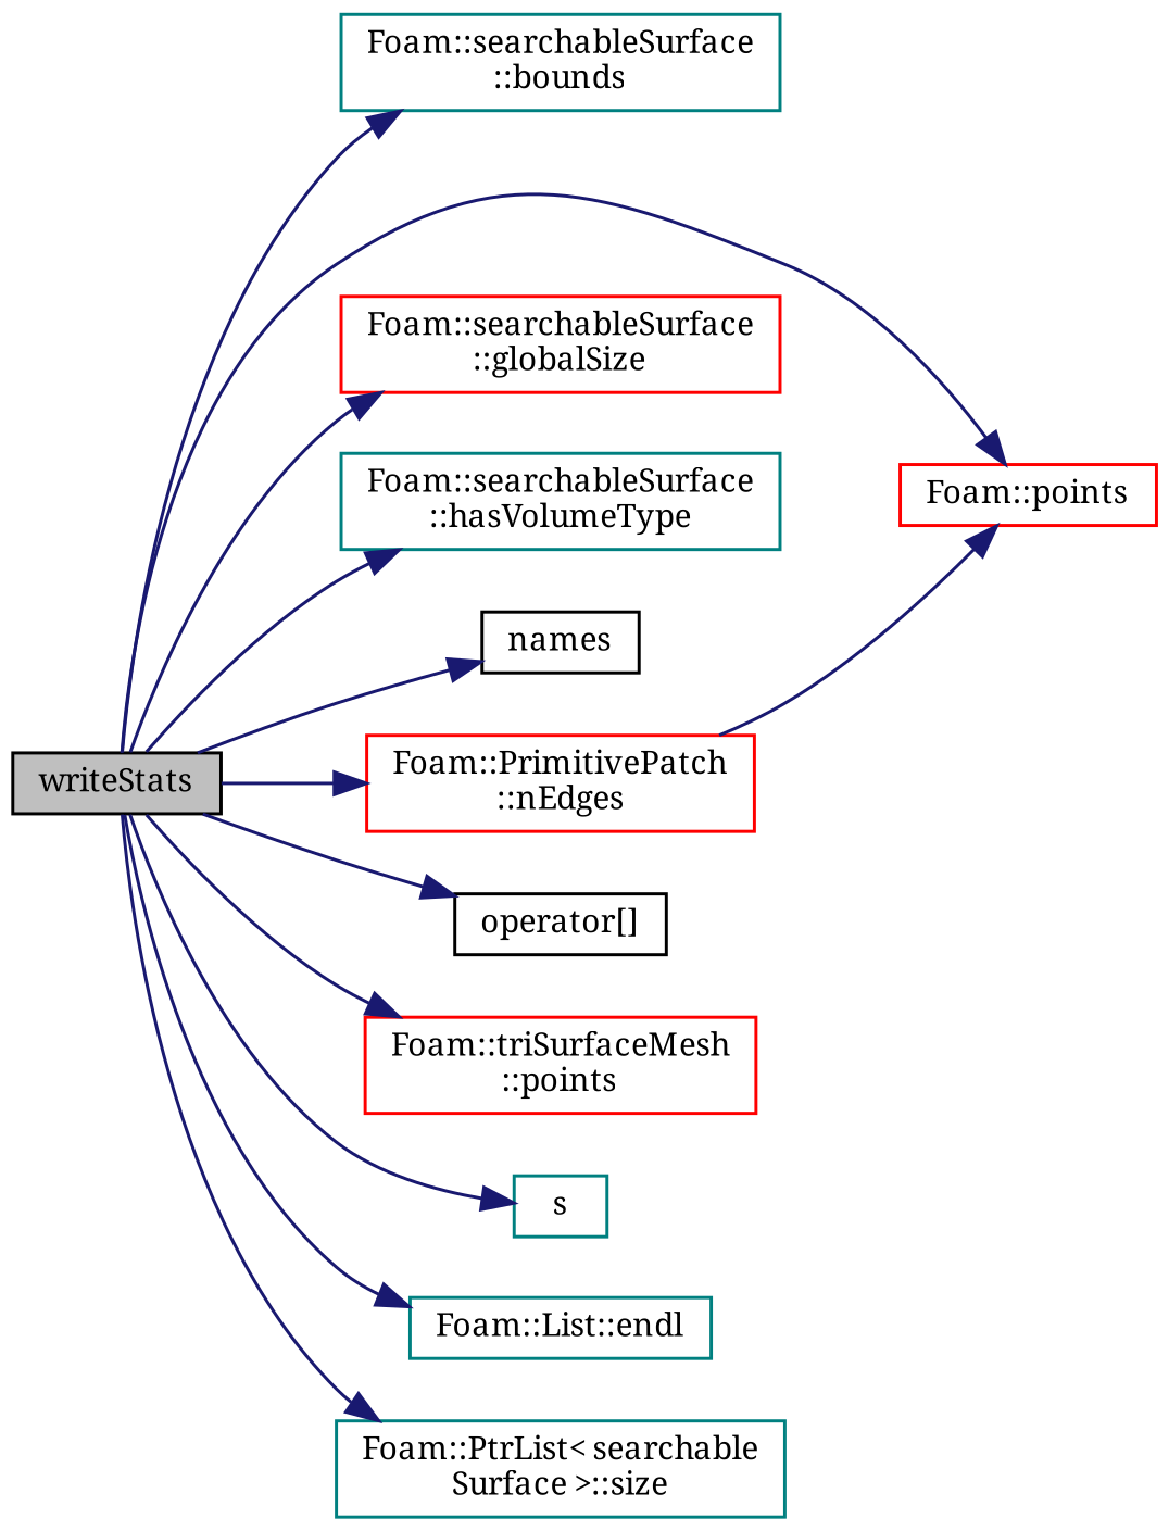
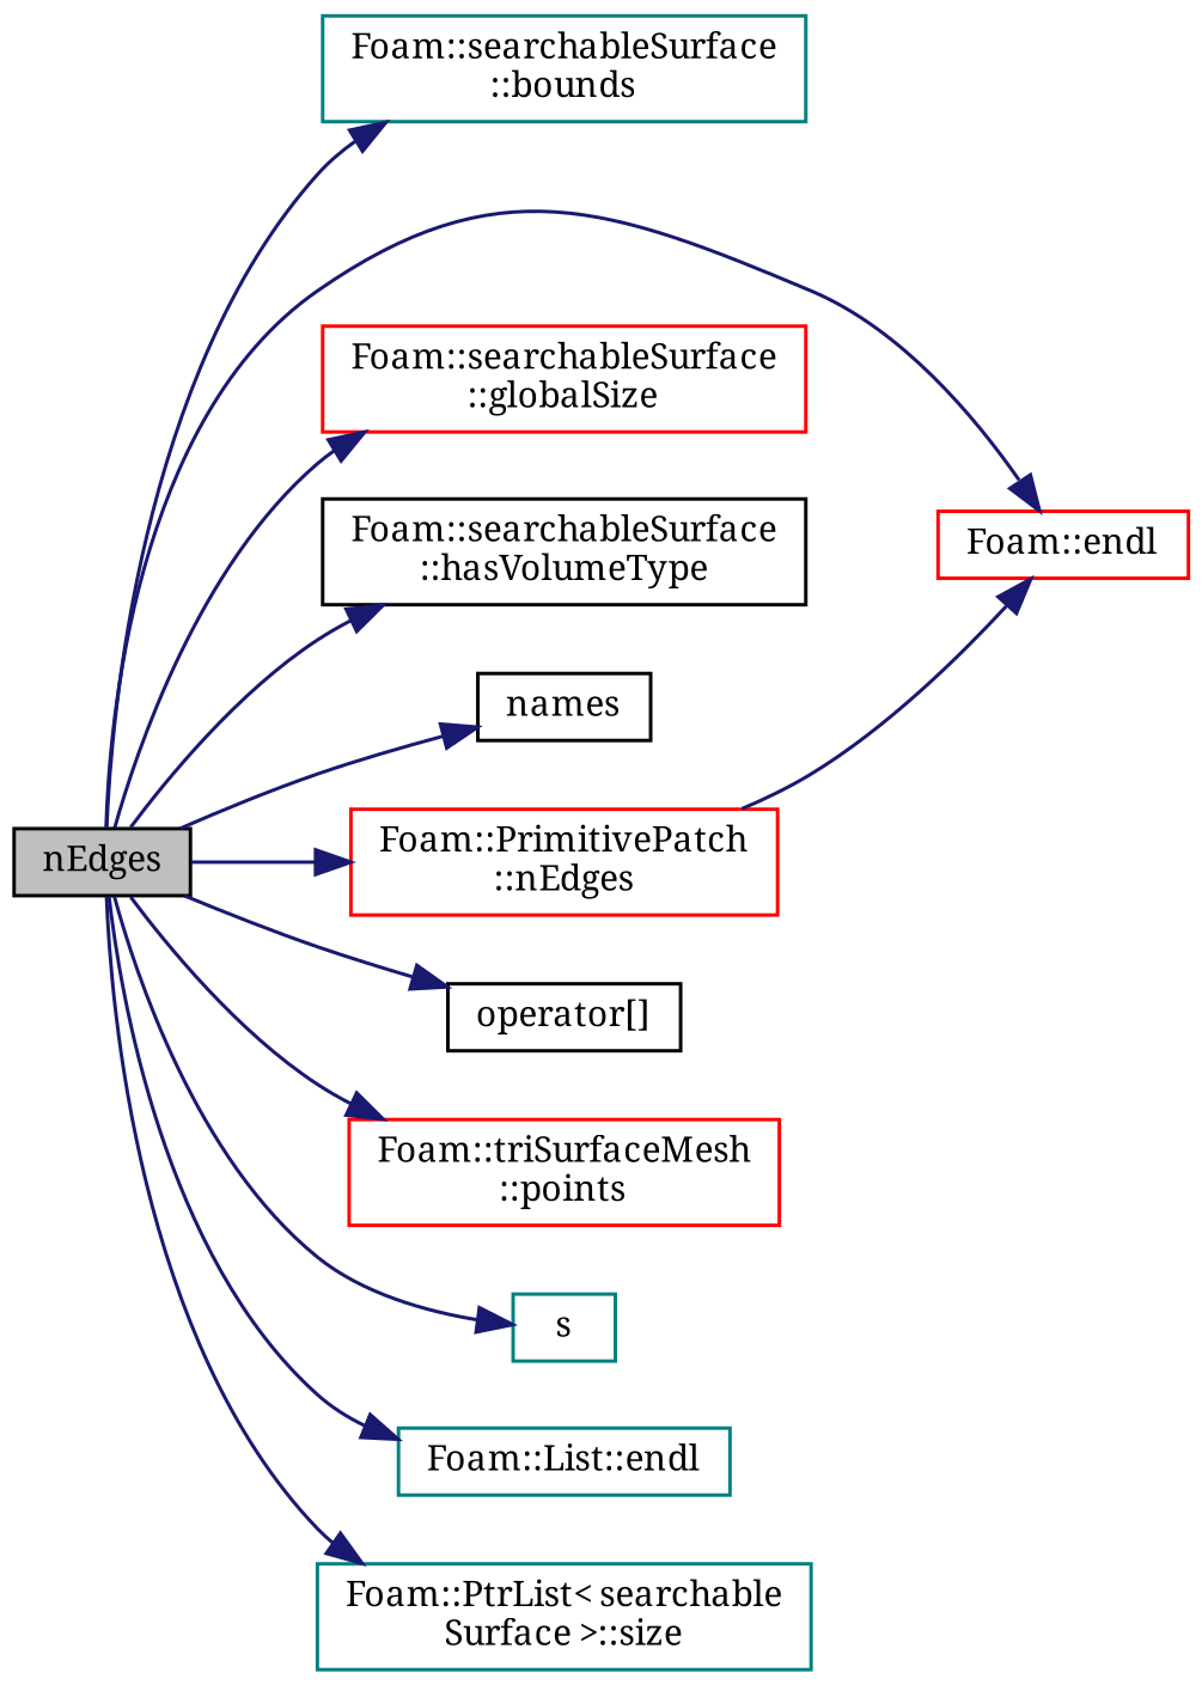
  digraph {
    fontname="Noto Serif"
    rankdir=LR
    node [color=teal fontname="Noto Serif" fontsize=10 shape=record]
    edge [color=midnightblue fontname="Noto Serif" fontsize=10 labelfontname=Helvetica labelfontsize=10 style=solid]
-   n1 [color=black fillcolor=grey75 fontcolor=black height=0.2 label=writeStats style=filled width=0.4]
+   n1 [color=black fillcolor=grey75 fontcolor=black height=0.2 label=nEdges style=filled width=0.4]
    n2 [height=0.2 label="Foam::searchableSurface\l::bounds" width=0.4]
-   n3 [color=red height=0.2 label="Foam::points" width=0.4]
+   n3 [color=red height=0.2 label="Foam::endl" width=0.4]
    n4 [color=red height=0.2 label="Foam::searchableSurface\l::globalSize" width=0.4]
-   n5 [height=0.2 label="Foam::searchableSurface\l::hasVolumeType" width=0.4]
+   n5 [color=black height=0.2 label="Foam::searchableSurface\l::hasVolumeType" width=0.4]
    n6 [color=black height=0.2 label=names width=0.4]
    n7 [color=red height=0.2 label="Foam::PrimitivePatch\l::nEdges" width=0.4]
    n8 [color=black height=0.2 label="operator[]" width=0.4]
    n9 [color=red height=0.2 label="Foam::triSurfaceMesh\l::points" width=0.4]
    n10 [height=0.2 label=s width=0.4]
    n11 [height=0.2 label="Foam::List::endl" width=0.4]
    n12 [height=0.2 label="Foam::PtrList\< searchable\lSurface \>::size" width=0.4]
    n1 -> n2
    n1 -> n3
    n1 -> n4
    n1 -> n5
    n1 -> n6
    n1 -> n7
    n1 -> n8
    n1 -> n9
    n1 -> n10
    n1 -> n11
    n1 -> n12
    n7 -> n3
  }
